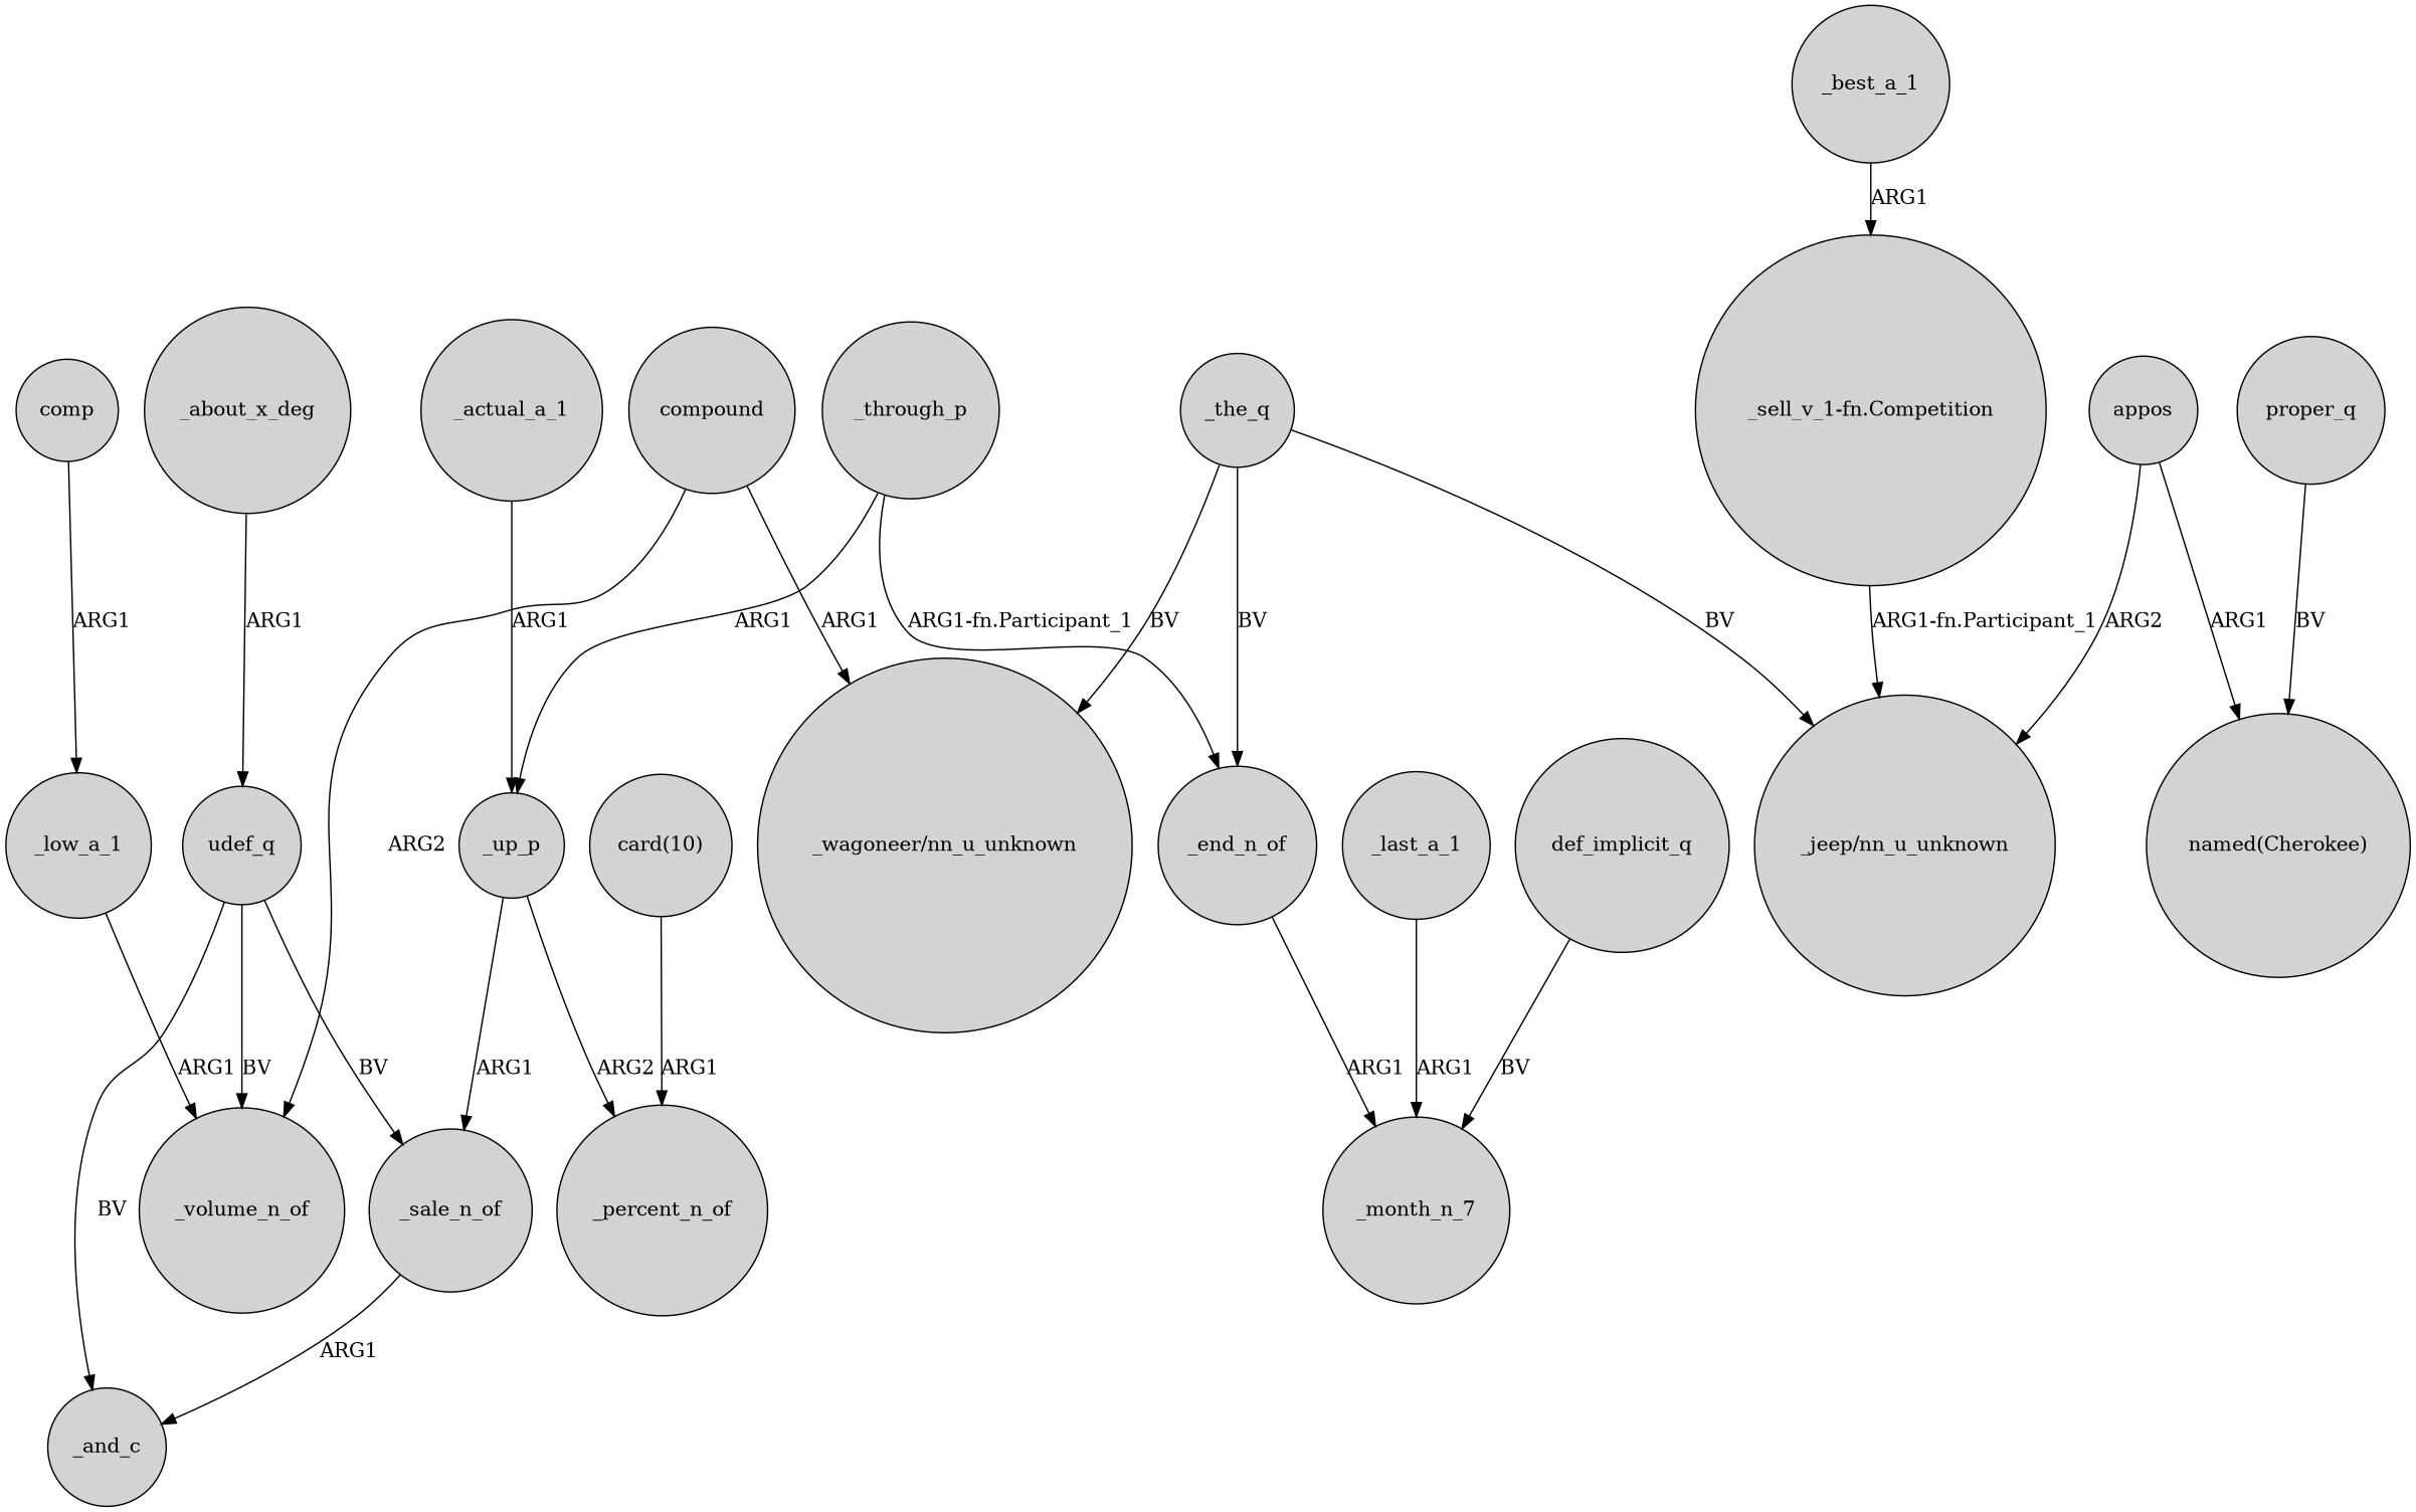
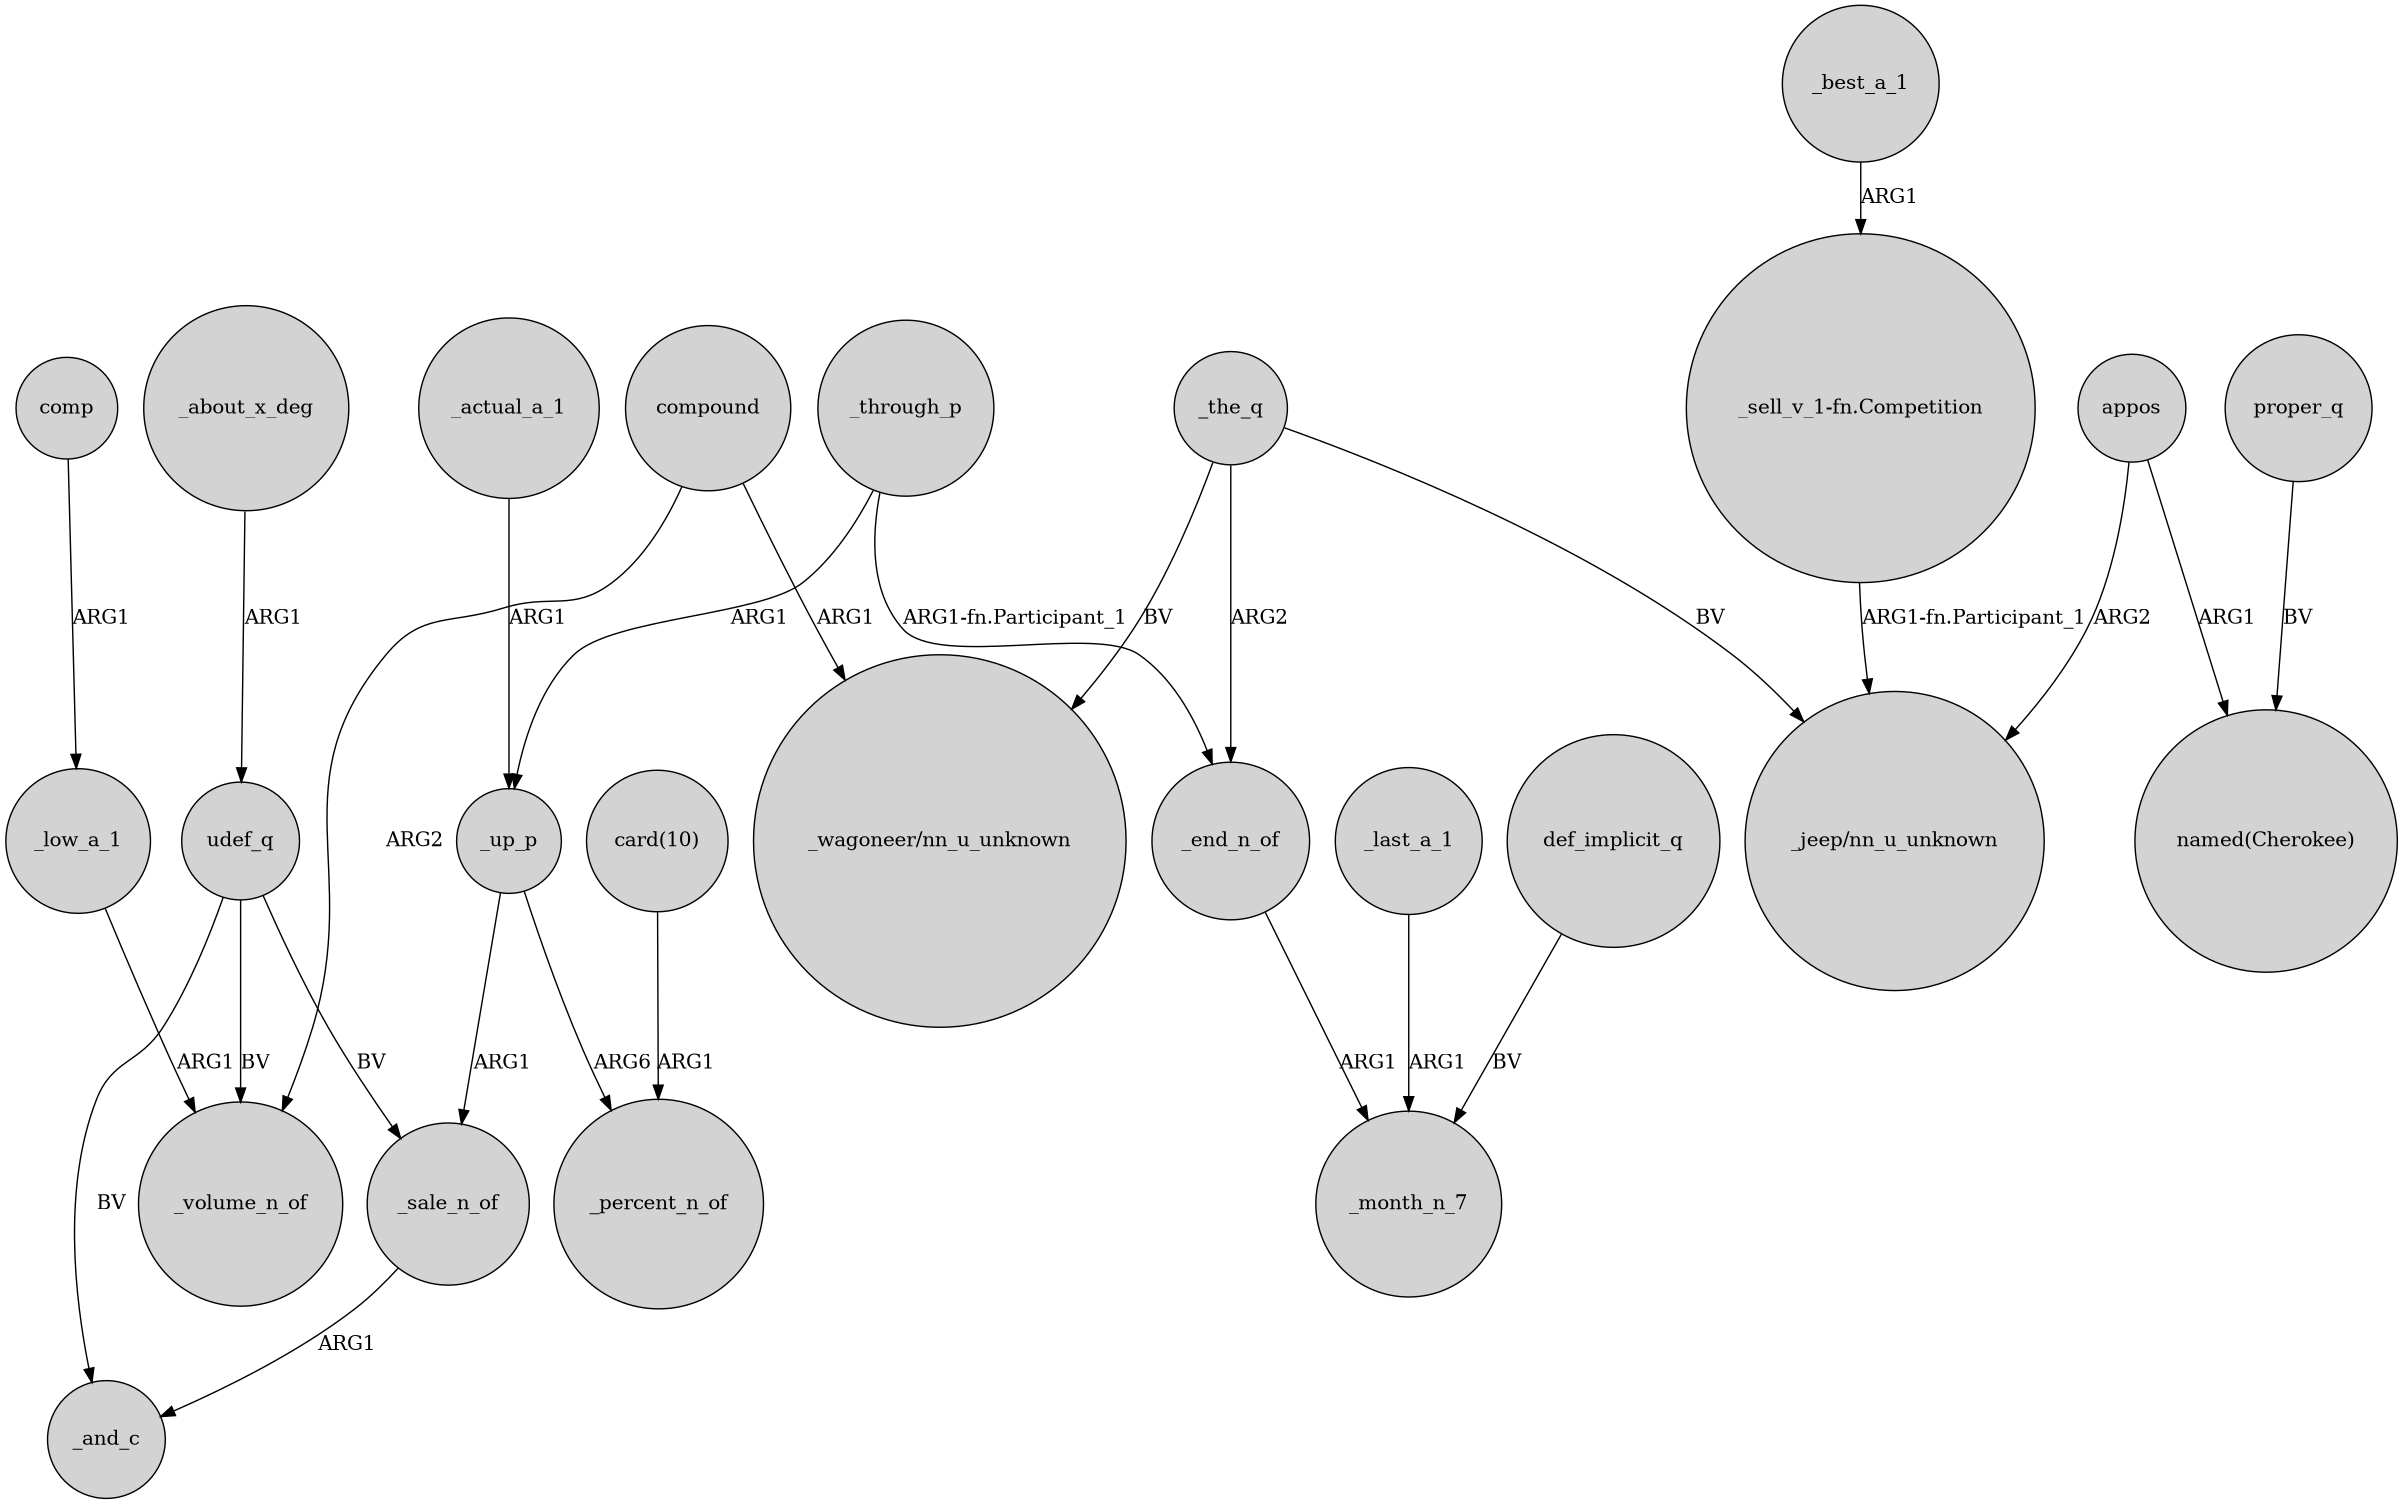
  digraph {
    node [shape=circle style=filled]
    _up_p
    _percent_n_of
    _sale_n_of
    _and_c
    n5 [label=_month_n_7]
    def_implicit_q
    _the_q
    "_jeep/nn_u_unknown"
    _end_n_of
    "_wagoneer/nn_u_unknown"
    _through_p
    comp
    _low_a_1
    _volume_n_of
    "_sell_v_1-fn.Competition"
    _last_a_1
    compound
    proper_q
    "named(Cherokee)"
    _actual_a_1
    udef_q
    appos
    _best_a_1
    _about_x_deg
    "card(10)"
-   _up_p -> _percent_n_of [label=ARG2]
+   _up_p -> _percent_n_of [label=ARG6]
    _up_p -> _sale_n_of [label=ARG1]
    _sale_n_of -> _and_c [label=ARG1]
    def_implicit_q -> n5 [label=BV]
    _the_q -> "_jeep/nn_u_unknown" [label=BV]
-   _the_q -> _end_n_of [label=BV]
+   _the_q -> _end_n_of [label=ARG2]
    _the_q -> "_wagoneer/nn_u_unknown" [label=BV]
    _end_n_of -> n5 [label=ARG1]
    _through_p -> _up_p [label=ARG1]
    _through_p -> _end_n_of [label="ARG1-fn.Participant_1"]
    comp -> _low_a_1 [label=ARG1]
    _low_a_1 -> _volume_n_of [label=ARG1]
    "_sell_v_1-fn.Competition" -> "_jeep/nn_u_unknown" [label="ARG1-fn.Participant_1"]
    _last_a_1 -> n5 [label=ARG1]
    compound -> "_wagoneer/nn_u_unknown" [label=ARG1]
    compound -> _volume_n_of [label=ARG2]
    proper_q -> "named(Cherokee)" [label=BV]
    _actual_a_1 -> _up_p [label=ARG1]
    udef_q -> _sale_n_of [label=BV]
    udef_q -> _and_c [label=BV]
    udef_q -> _volume_n_of [label=BV]
    appos -> "_jeep/nn_u_unknown" [label=ARG2]
    appos -> "named(Cherokee)" [label=ARG1]
    _best_a_1 -> "_sell_v_1-fn.Competition" [label=ARG1]
    _about_x_deg -> udef_q [label=ARG1]
    "card(10)" -> _percent_n_of [label=ARG1]
  }
